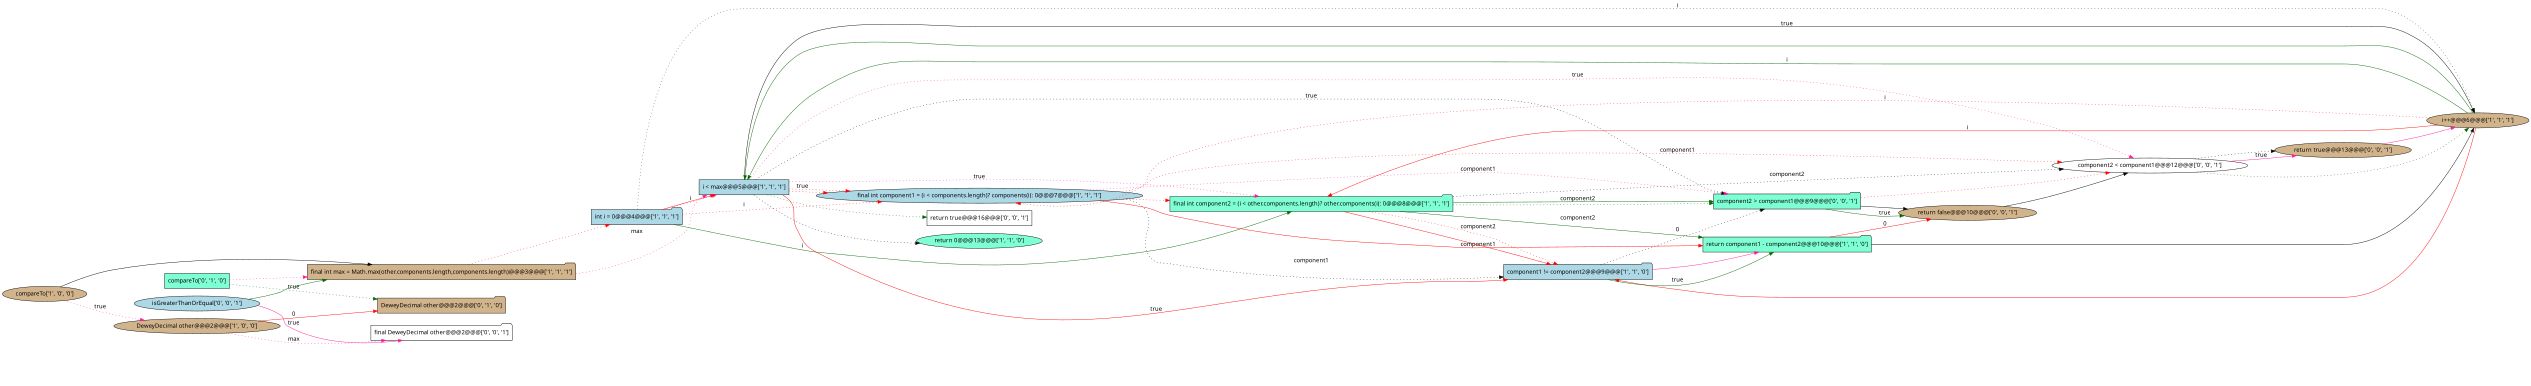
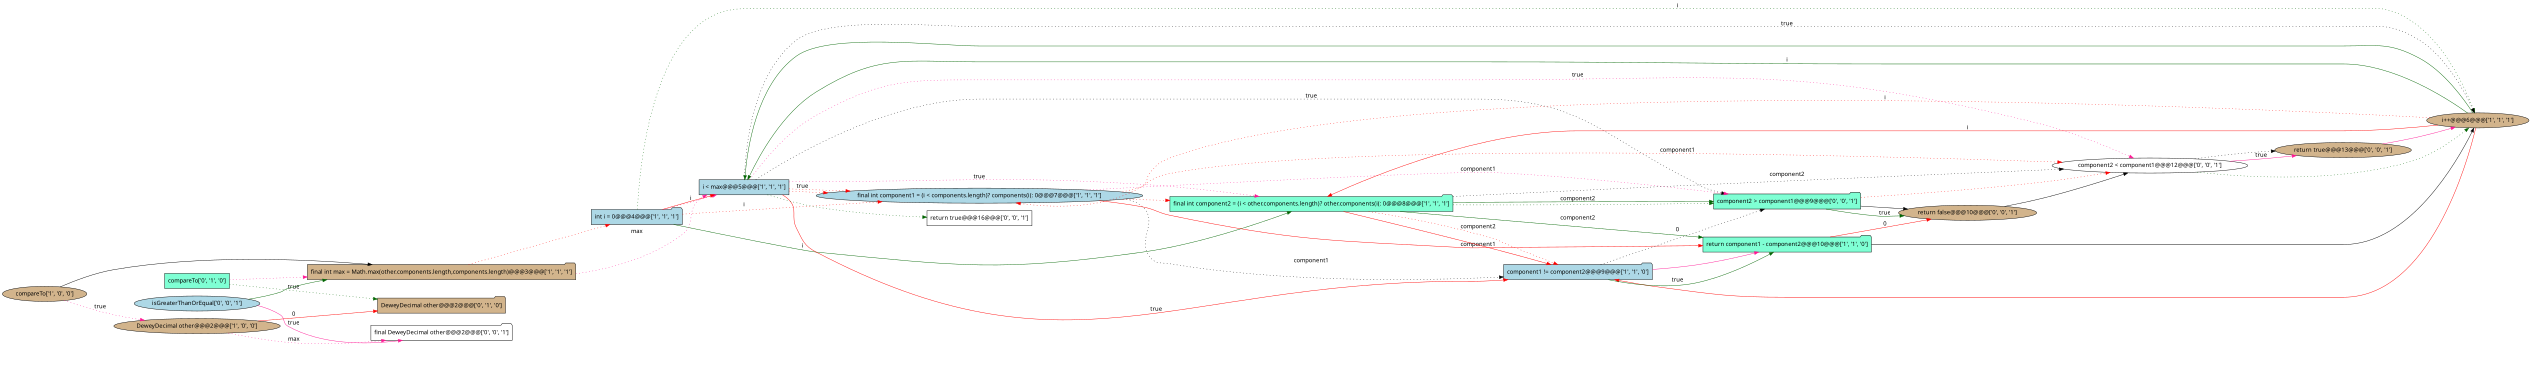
  digraph {
    fontname="Noto Sans"
    rankdir=LR
    node [fillcolor=tan fontname="Noto Sans" shape=ellipse style=filled]
    edge [color=red fontname="Noto Sans" style=dotted]
    n1 [fillcolor=lightblue label="int i = 0@@@4@@@['1', '1', '1']" shape=folder]
    n2 [fillcolor=lightblue label="i < max@@@5@@@['1', '1', '1']" shape=box]
    n3 [fillcolor=lightblue label="final int component1 = (i < components.length)? components(i(: 0@@@7@@@['1', '1', '1']"]
    n4 [fillcolor=aquamarine label="final int component2 = (i < other.components.length)? other.components(i(: 0@@@8@@@['1', '1', '1']" shape=folder]
    n5 [label="i++@@@6@@@['1', '1', '1']"]
    n6 [fillcolor=lightblue label="component1 != component2@@@9@@@['1', '1', '0']" shape=folder]
    n7 [fillcolor=aquamarine label="component2 > component1@@@9@@@['0', '0', '1']" shape=folder]
    n8 [fillcolor=white label="component2 < component1@@@12@@@['0', '0', '1']"]
    n9 [fillcolor=white label="return true@@@16@@@['0', '0', '1']" shape=box]
-   n10 [fillcolor=aquamarine label="return 0@@@13@@@['1', '1', '0']"]
    n11 [fillcolor=aquamarine label="return component1 - component2@@@10@@@['1', '1', '0']" shape=folder]
    n12 [label="return false@@@10@@@['0', '0', '1']"]
    n13 [label="DeweyDecimal other@@@2@@@['0', '1', '0']" shape=folder]
    n14 [label="return true@@@13@@@['0', '0', '1']"]
    n15 [fillcolor=aquamarine label="compareTo['0', '1', '0']" shape=box]
    n16 [label="final int max = Math.max(other.components.length,components.length)@@@3@@@['1', '1', '1']" shape=folder]
    n17 [label="DeweyDecimal other@@@2@@@['1', '0', '0']"]
    n18 [fillcolor=white label="final DeweyDecimal other@@@2@@@['0', '0', '1']" shape=folder]
    n19 [fillcolor=lightblue label="isGreaterThanOrEqual['0', '0', '1']"]
    n20 [label="compareTo['1', '0', '0']"]
    n1 -> n2 [color=deeppink]
    n1 -> n2 [label=i style=solid]
    n1 -> n3 [label=i]
    n1 -> n4 [color=darkgreen label=i style=solid]
    n1 -> n5 [color=darkgreen label=i]
    n2 -> n3 [label=true]
    n2 -> n3
    n2 -> n4 [color=deeppink label=true]
-   n2 -> n5 [color=black label=true style=solid]
+   n2 -> n5 [color=black label=true]
    n2 -> n6 [label=true style=solid]
    n2 -> n7 [color=black label=true]
    n2 -> n8 [color=deeppink label=true]
    n2 -> n9 [color=darkgreen]
-   n2 -> n10 [color=black]
    n3 -> n4
    n3 -> n6 [color=black label=component1]
    n3 -> n7 [color=deeppink label=component1]
    n3 -> n8 [label=component1]
    n3 -> n11 [label=component1 style=solid]
    n4 -> n6 [style=solid]
    n4 -> n6 [label=component2]
    n4 -> n7 [color=darkgreen label=component2 style=solid]
    n4 -> n7 [color=darkgreen]
    n4 -> n8 [color=black label=component2]
    n4 -> n11 [color=darkgreen label=component2 style=solid]
    n5 -> n2 [color=darkgreen style=solid]
    n5 -> n2 [color=darkgreen label=i style=solid]
    n5 -> n3 [label=i]
    n5 -> n4 [label=i style=solid]
    n5 -> n6 [style=solid]
    n6 -> n7 [color=black label=0]
    n6 -> n11 [color=darkgreen label=true style=solid]
    n6 -> n11 [color=deeppink style=solid]
    n7 -> n8
    n7 -> n12 [color=black style=solid]
    n7 -> n12 [color=darkgreen label=true style=solid]
    n8 -> n5 [color=darkgreen]
    n8 -> n14 [color=deeppink label=true style=solid]
    n8 -> n14 [color=black]
    n11 -> n5 [color=black style=solid]
    n11 -> n12 [label=0 style=solid]
    n12 -> n8 [color=black style=solid]
    n14 -> n5 [color=deeppink style=solid]
    n15 -> n13 [color=darkgreen label=true]
    n15 -> n16 [color=deeppink]
    n16 -> n1
    n16 -> n2 [color=deeppink label=max]
    n17 -> n13 [label=0 style=solid]
    n17 -> n18 [color=deeppink label=max]
    n19 -> n16 [color=darkgreen style=solid]
    n19 -> n18 [color=deeppink label=true style=solid]
    n20 -> n16 [color=black style=solid]
    n20 -> n17 [color=deeppink label=true]
  }
